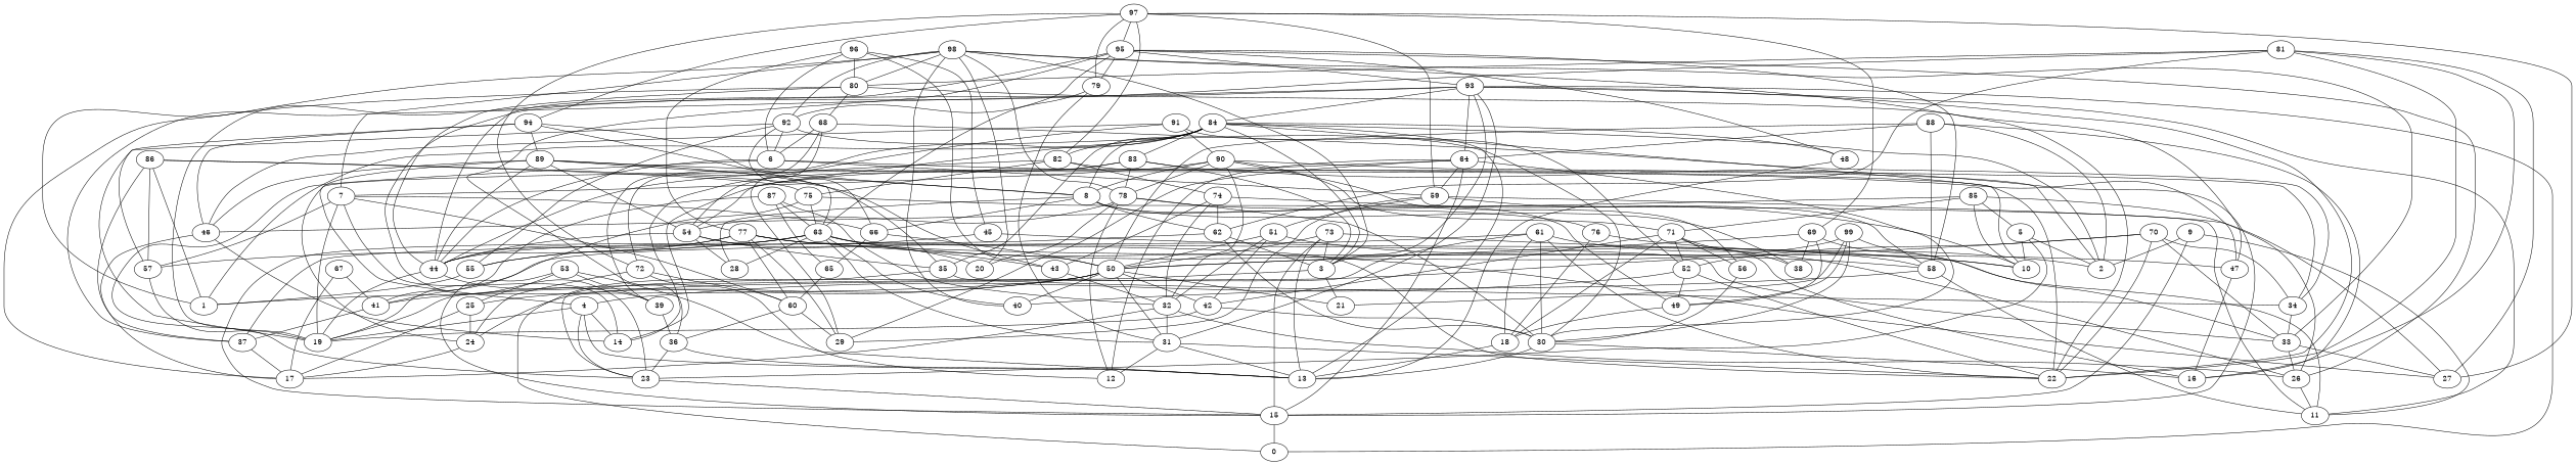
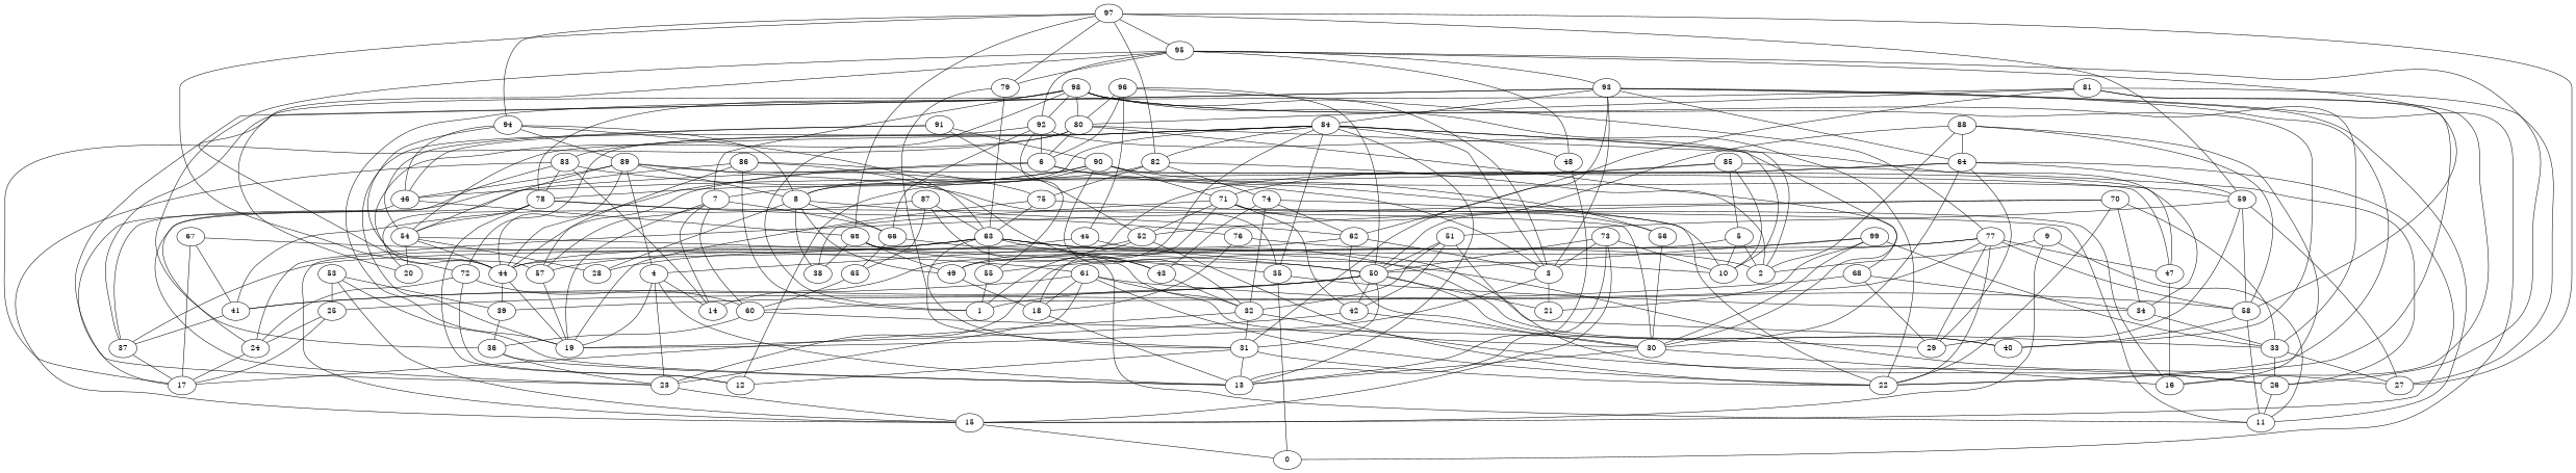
  digraph {
    edge [color=black dir=none]
    4
    23
    14
    13
    19
    15
    74
    32
    10
    43
    62
    31
    17
    26
    36
    86
    75
    37
    1
    57
    11
    63
    83
    3
    24
    78
    21
    54
    20
    76
    30
    12
    0
    93
    64
    22
    84
    29
    59
    82
    2
    35
    48
    72
    8
    53
    39
    25
    44
    5
    9
    28
    34
    46
    91
    90
    52
    71
    56
    7
    49
    33
    27
    68
    6
    51
    42
    50
    41
    40
    88
    58
    16
    80
    47
    18
    97
    94
    79
    95
    69
    89
    92
    60
    38
    66
    55
    65
    85
    99
    73
    67
    61
    96
    45
    77
    70
    87
    98
    81
    subgraph sub_1 {
      4
      23
      14
      13
      19
      15
      74
      32
      10
      43
      62
      31
      17
      26
      36
      86
      75
      37
      1
      57
      11
      63
      83
      3
      24
      78
      21
      54
      20
      76
      30
      12
      0
      93
      64
      22
      84
      29
      59
      82
      2
      35
      48
      72
      8
      53
      39
      25
      44
      5
      9
      28
      34
      46
      91
      90
      52
      71
      56
      7
      49
      33
      27
      68
      6
      51
      42
      50
      41
      40
      88
      58
      16
      80
      47
      18
      97
      94
      79
      95
      69
      89
      92
      60
      38
      66
      55
      65
      85
      99
      73
      67
      61
      96
      45
      77
      70
      87
      98
      81
    }
    4 -> 23
    4 -> 14
    4 -> 13
    4 -> 19
    23 -> 15
    15 -> 0
    74 -> 32
    74 -> 10
    74 -> 43
    74 -> 62
    32 -> 31
    32 -> 17
    32 -> 26
    43 -> 32
    62 -> 37
    62 -> 3
    62 -> 30
    31 -> 13
    31 -> 12
    31 -> 22
    26 -> 11
    36 -> 23
    36 -> 13
    86 -> 43
    86 -> 75
    86 -> 37
    86 -> 1
    86 -> 57
    75 -> 19
    75 -> 11
    75 -> 63
    37 -> 17
    57 -> 19
    63 -> 15
    63 -> 43
    63 -> 31
    63 -> 57
    63 -> 28
    63 -> 33
    63 -> 27
    63 -> 40
    63 -> 55
    83 -> 14
    83 -> 15
    83 -> 3
    83 -> 24
    83 -> 78
    3 -> 19
    3 -> 21
    24 -> 17
    78 -> 54
    78 -> 20
    78 -> 76
    78 -> 30
    78 -> 12
    54 -> 20
    54 -> 35
    54 -> 44
    54 -> 28
    76 -> 2
    76 -> 18
    30 -> 13
    30 -> 16
    93 -> 23
    93 -> 31
    93 -> 37
    93 -> 11
    93 -> 3
    93 -> 0
    93 -> 64
    93 -> 22
    93 -> 84
    64 -> 14
    64 -> 15
    64 -> 30
    64 -> 12
    64 -> 29
    64 -> 59
    84 -> 13
    84 -> 10
    84 -> 1
    84 -> 83
    84 -> 3
    84 -> 54
    84 -> 82
    84 -> 2
    84 -> 35
    84 -> 48
    84 -> 72
    84 -> 8
    59 -> 29
    59 -> 27
    59 -> 51
    59 -> 58
    82 -> 74
    82 -> 75
    82 -> 2
    82 -> 44
    35 -> 0
    35 -> 34
    48 -> 13
    72 -> 24
    72 -> 12
    72 -> 60
    8 -> 62
    8 -> 28
    8 -> 49
    8 -> 38
    8 -> 66
    53 -> 13
    53 -> 15
    53 -> 39
    53 -> 25
    39 -> 36
    25 -> 17
    25 -> 24
    44 -> 19
    44 -> 39
    5 -> 23
    5 -> 10
    5 -> 2
    9 -> 15
    9 -> 11
    9 -> 2
    34 -> 33
-   46 -> 14
+   46 -> 69
    46 -> 17
    91 -> 54
    91 -> 46
    91 -> 90
    91 -> 52
    90 -> 32
    90 -> 78
    90 -> 8
    90 -> 34
    90 -> 71
    90 -> 56
    90 -> 7
    52 -> 4
    52 -> 22
    52 -> 49
    71 -> 52
    71 -> 56
    71 -> 42
    71 -> 16
    71 -> 18
    71 -> 38
    56 -> 30
    7 -> 14
    7 -> 19
    7 -> 57
    7 -> 60
    7 -> 66
    49 -> 18
    33 -> 26
    33 -> 27
    68 -> 29
    68 -> 39
    68 -> 34
-   68 -> 6
+   80 -> 6
    6 -> 23
    6 -> 22
    6 -> 59
    6 -> 44
    51 -> 32
    51 -> 26
    51 -> 42
    51 -> 50
    42 -> 19
    42 -> 30
    50 -> 31
    50 -> 1
    50 -> 21
    50 -> 25
    50 -> 42
    50 -> 41
    50 -> 40
    41 -> 37
    88 -> 64
    88 -> 2
    88 -> 50
    88 -> 58
    88 -> 16
    58 -> 11
    58 -> 40
    80 -> 17
    80 -> 44
    80 -> 68
    80 -> 47
    47 -> 16
    18 -> 13
    97 -> 59
    97 -> 82
    97 -> 72
    97 -> 27
    97 -> 94
    97 -> 79
    97 -> 95
    97 -> 69
    94 -> 57
    94 -> 63
    94 -> 8
    94 -> 46
    94 -> 89
    79 -> 31
    79 -> 63
    95 -> 26
    95 -> 36
    95 -> 93
    95 -> 48
    95 -> 44
    95 -> 58
    95 -> 79
    95 -> 92
    69 -> 11
    69 -> 49
    69 -> 50
    69 -> 38
    89 -> 4
    89 -> 54
    89 -> 35
    89 -> 8
    89 -> 44
    89 -> 46
    89 -> 47
    92 -> 19
    92 -> 30
    92 -> 6
    92 -> 66
    92 -> 55
    60 -> 36
    60 -> 29
    66 -> 50
    66 -> 65
    55 -> 1
    65 -> 60
    85 -> 10
    85 -> 26
    85 -> 5
    85 -> 46
    85 -> 71
    99 -> 21
    99 -> 30
    99 -> 49
    99 -> 33
    99 -> 50
    73 -> 13
    73 -> 15
    73 -> 10
    73 -> 3
    73 -> 50
    67 -> 17
    67 -> 41
+   67 -> 61
    61 -> 23
    61 -> 30
    61 -> 22
    61 -> 41
    61 -> 58
    61 -> 18
    96 -> 6
    96 -> 50
    96 -> 80
    96 -> 45
    96 -> 77
    45 -> 10
    45 -> 44
    77 -> 22
    77 -> 29
    77 -> 44
    77 -> 58
    77 -> 47
    77 -> 60
    77 -> 55
    70 -> 24
    70 -> 22
    70 -> 34
    70 -> 52
    70 -> 33
    87 -> 32
    87 -> 63
    87 -> 41
    87 -> 65
    98 -> 1
    98 -> 3
    98 -> 78
    98 -> 20
    98 -> 22
    98 -> 7
    98 -> 33
    98 -> 40
    98 -> 80
    98 -> 92
    81 -> 19
    81 -> 62
    81 -> 22
    81 -> 27
    81 -> 16
    81 -> 80
  }
